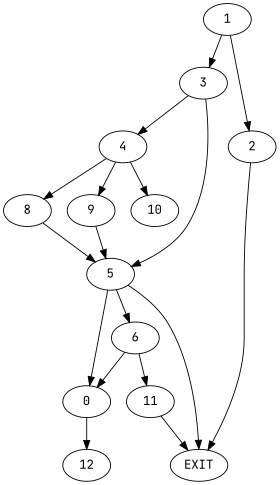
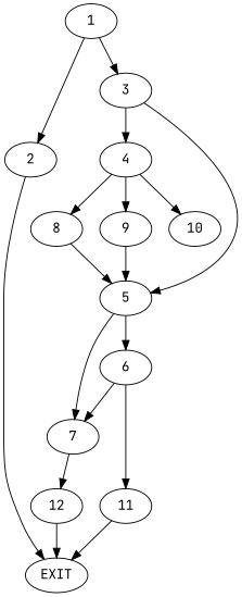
  digraph {
    fontname="JetBrains Mono"
    node [fontname="JetBrains Mono"]
    edge [fontname="JetBrains Mono"]
    1
    2
    3
    n4 [label=EXIT]
    4
    5
    8
    9
    10
    6
-   7 [label=0]
+   7
    11
    12
    1 -> 2
    1 -> 3
    2 -> n4
    3 -> 4
    3 -> 5
    4 -> 8
    4 -> 9
    4 -> 10
    5 -> 6
    5 -> 7
    8 -> 5
    9 -> 5
    6 -> 7
    6 -> 11
    7 -> 12
    11 -> n4
-   5 -> n4
+   12 -> n4
  }
